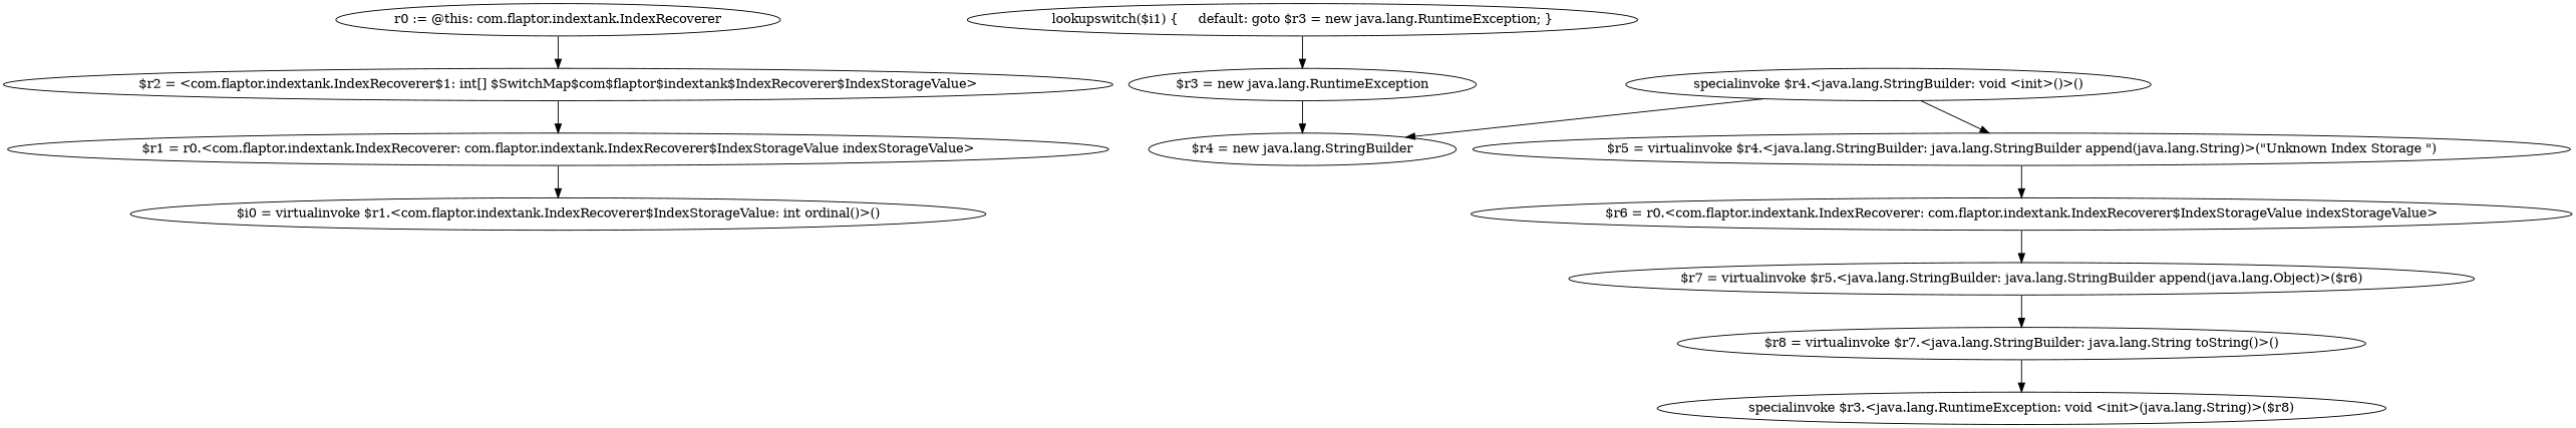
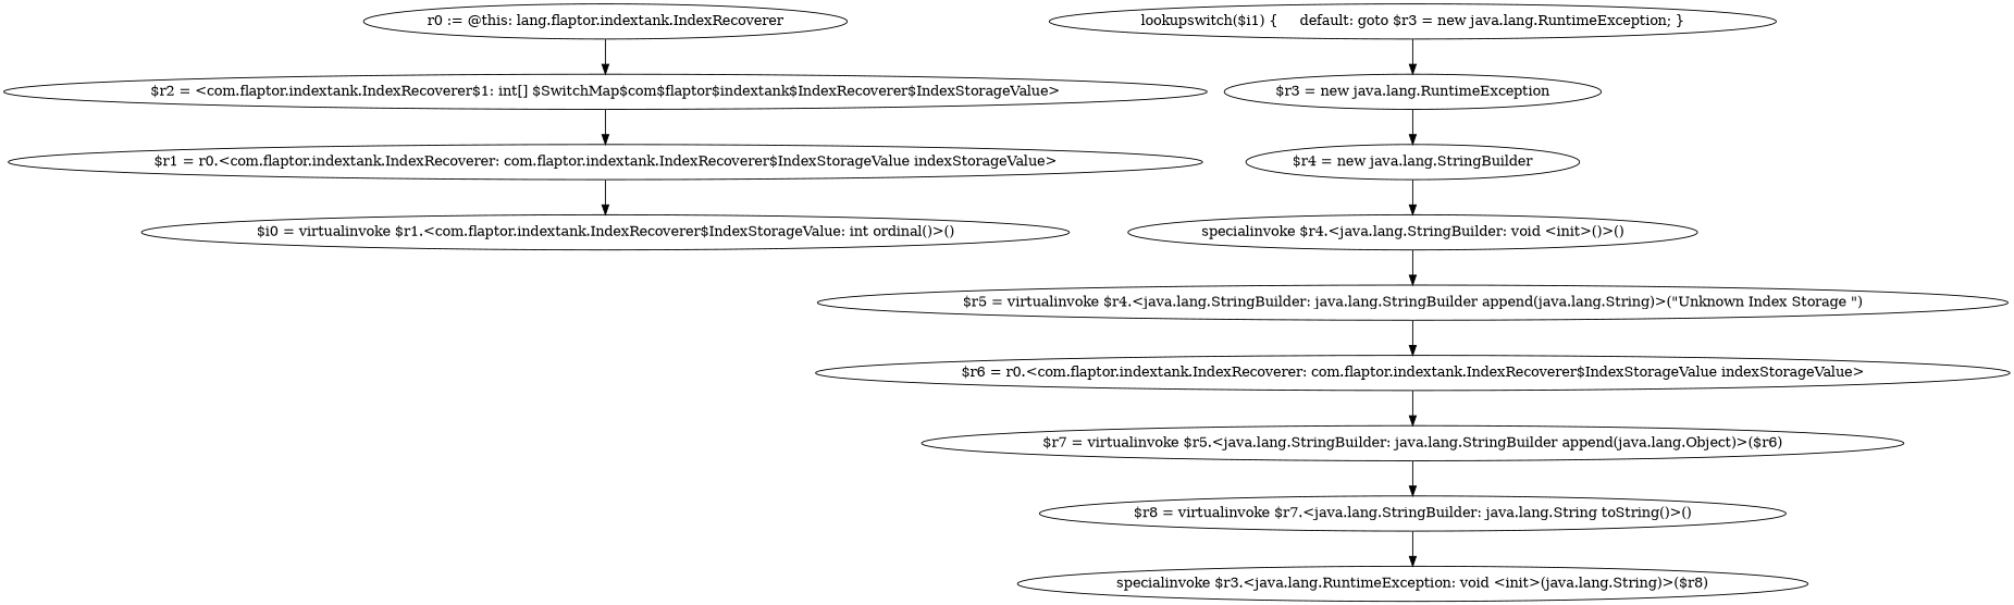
  digraph {
-   "r0 := @this: com.flaptor.indextank.IndexRecoverer"
+   "r0 := @this: com.flaptor.indextank.IndexRecoverer" [label="r0 := @this: lang.flaptor.indextank.IndexRecoverer"]
    "$r2 = <com.flaptor.indextank.IndexRecoverer$1: int[] $SwitchMap$com$flaptor$indextank$IndexRecoverer$IndexStorageValue>"
    "$r1 = r0.<com.flaptor.indextank.IndexRecoverer: com.flaptor.indextank.IndexRecoverer$IndexStorageValue indexStorageValue>"
    "$i0 = virtualinvoke $r1.<com.flaptor.indextank.IndexRecoverer$IndexStorageValue: int ordinal()>()"
    "lookupswitch($i1) {     default: goto $r3 = new java.lang.RuntimeException; }"
    "$r3 = new java.lang.RuntimeException"
    "$r4 = new java.lang.StringBuilder"
    "specialinvoke $r4.<java.lang.StringBuilder: void <init>()>()"
    "$r5 = virtualinvoke $r4.<java.lang.StringBuilder: java.lang.StringBuilder append(java.lang.String)>(\"Unknown Index Storage \")"
    "$r6 = r0.<com.flaptor.indextank.IndexRecoverer: com.flaptor.indextank.IndexRecoverer$IndexStorageValue indexStorageValue>"
    "$r7 = virtualinvoke $r5.<java.lang.StringBuilder: java.lang.StringBuilder append(java.lang.Object)>($r6)"
    "$r8 = virtualinvoke $r7.<java.lang.StringBuilder: java.lang.String toString()>()"
    "specialinvoke $r3.<java.lang.RuntimeException: void <init>(java.lang.String)>($r8)"
    "r0 := @this: com.flaptor.indextank.IndexRecoverer" -> "$r2 = <com.flaptor.indextank.IndexRecoverer$1: int[] $SwitchMap$com$flaptor$indextank$IndexRecoverer$IndexStorageValue>"
    "$r2 = <com.flaptor.indextank.IndexRecoverer$1: int[] $SwitchMap$com$flaptor$indextank$IndexRecoverer$IndexStorageValue>" -> "$r1 = r0.<com.flaptor.indextank.IndexRecoverer: com.flaptor.indextank.IndexRecoverer$IndexStorageValue indexStorageValue>"
    "$r1 = r0.<com.flaptor.indextank.IndexRecoverer: com.flaptor.indextank.IndexRecoverer$IndexStorageValue indexStorageValue>" -> "$i0 = virtualinvoke $r1.<com.flaptor.indextank.IndexRecoverer$IndexStorageValue: int ordinal()>()"
    "lookupswitch($i1) {     default: goto $r3 = new java.lang.RuntimeException; }" -> "$r3 = new java.lang.RuntimeException"
    "$r3 = new java.lang.RuntimeException" -> "$r4 = new java.lang.StringBuilder"
-   "specialinvoke $r4.<java.lang.StringBuilder: void <init>()>()" -> "$r4 = new java.lang.StringBuilder"
+   "$r4 = new java.lang.StringBuilder" -> "specialinvoke $r4.<java.lang.StringBuilder: void <init>()>()"
    "specialinvoke $r4.<java.lang.StringBuilder: void <init>()>()" -> "$r5 = virtualinvoke $r4.<java.lang.StringBuilder: java.lang.StringBuilder append(java.lang.String)>(\"Unknown Index Storage \")"
    "$r5 = virtualinvoke $r4.<java.lang.StringBuilder: java.lang.StringBuilder append(java.lang.String)>(\"Unknown Index Storage \")" -> "$r6 = r0.<com.flaptor.indextank.IndexRecoverer: com.flaptor.indextank.IndexRecoverer$IndexStorageValue indexStorageValue>"
    "$r6 = r0.<com.flaptor.indextank.IndexRecoverer: com.flaptor.indextank.IndexRecoverer$IndexStorageValue indexStorageValue>" -> "$r7 = virtualinvoke $r5.<java.lang.StringBuilder: java.lang.StringBuilder append(java.lang.Object)>($r6)"
    "$r7 = virtualinvoke $r5.<java.lang.StringBuilder: java.lang.StringBuilder append(java.lang.Object)>($r6)" -> "$r8 = virtualinvoke $r7.<java.lang.StringBuilder: java.lang.String toString()>()"
    "$r8 = virtualinvoke $r7.<java.lang.StringBuilder: java.lang.String toString()>()" -> "specialinvoke $r3.<java.lang.RuntimeException: void <init>(java.lang.String)>($r8)"
  }
